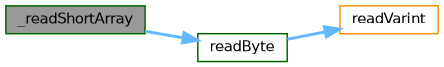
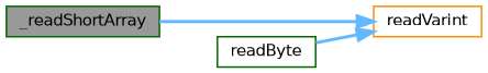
  digraph {
    fontname="DejaVu Sans"
    rankdir=LR
    node [color=darkgreen fillcolor=white fontname="DejaVu Sans" fontsize=10 shape=box style=filled]
    edge [arrowhead=normal color=steelblue1 fontname="DejaVu Sans" fontsize=10 labelfontname=Helvetica labelfontsize=10 style=bold]
    n1 [fillcolor=grey60 fontcolor=black height=0.2 label=_readShortArray width=0.4]
    n2 [color=darkorange height=0.2 label=readVarint width=0.4]
    n3 [height=0.2 label=readByte width=0.4]
-   n1 -> n3
+   n1 -> n2
    n3 -> n2
  }
